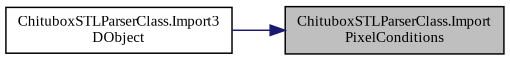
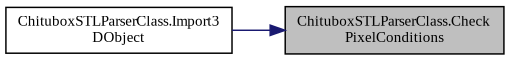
  digraph {
    rankdir=RL
    fontname="Liberation Serif"
    node [color=black fontname="Liberation Serif" fontsize=10 shape=record style=filled]
-   n1 [fillcolor=grey75 fontcolor=black height=0.2 label="ChituboxSTLParserClass.Import\lPixelConditions" width=0.4]
+   n1 [fillcolor=grey75 fontcolor=black height=0.2 label="ChituboxSTLParserClass.Check\lPixelConditions" width=0.4]
    n2 [fillcolor=white height=0.2 label="ChituboxSTLParserClass.Import3\lDObject" width=0.4]
    n1 -> n2 [color=midnightblue dir=back fontname="Liberation Serif" fontsize=10 labelfontname=Helvetica labelfontsize=10 style=solid]
  }
